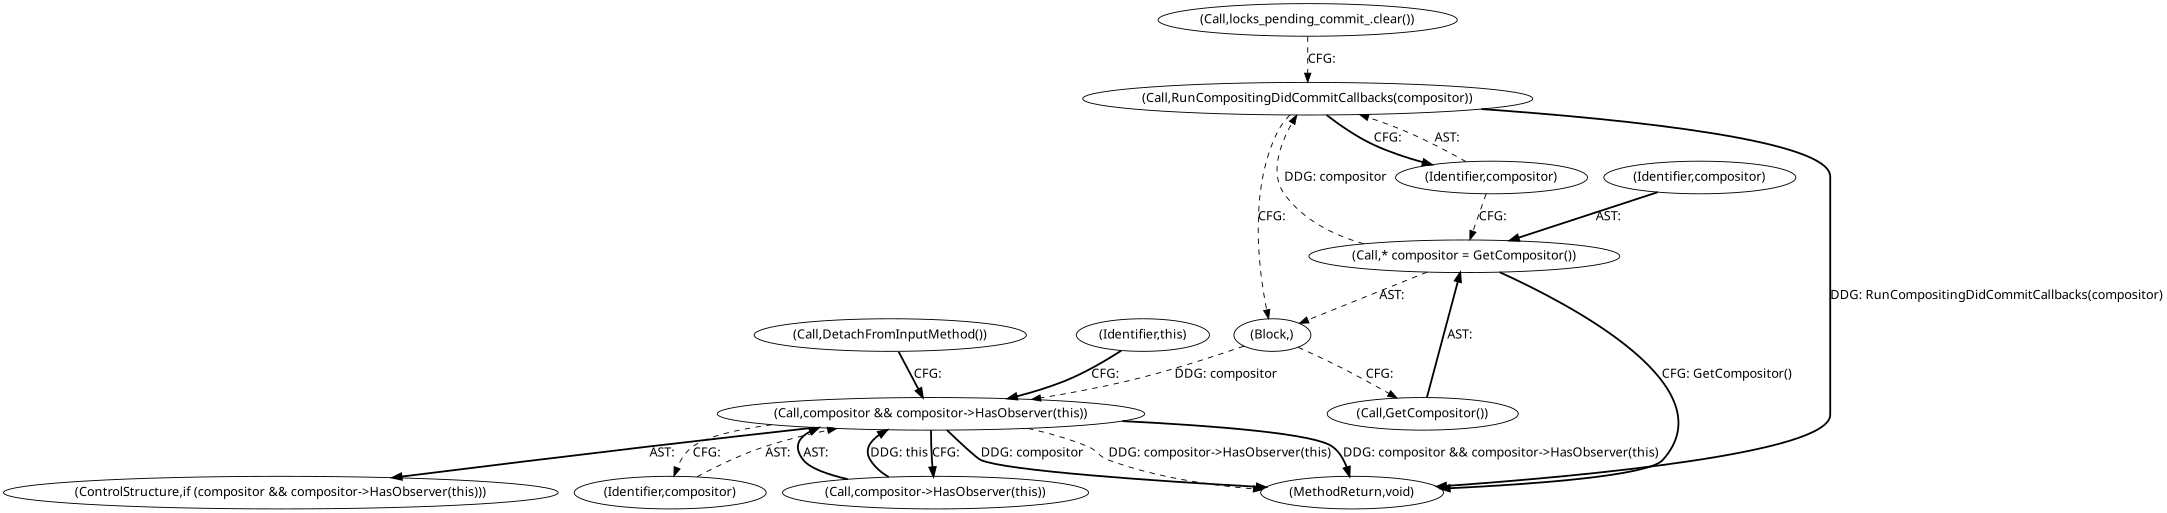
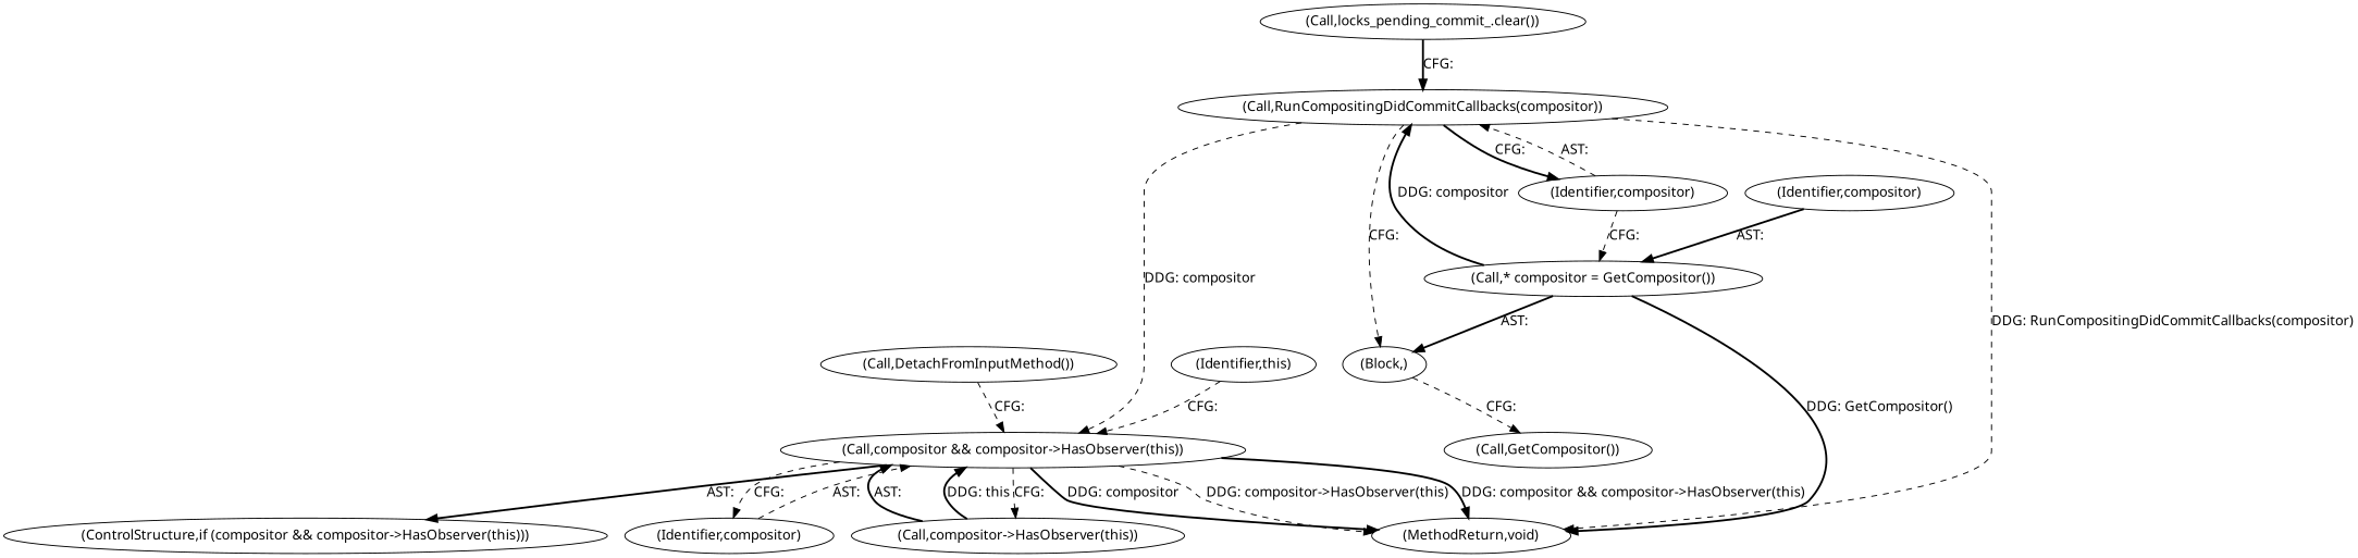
  digraph {
    fontname="Noto Sans"
    node [fontname="Noto Sans"]
    edge [fontname="Noto Sans" style=dashed]
    n1 [label="(Call,RunCompositingDidCommitCallbacks(compositor))"]
    n2 [label="(Call,compositor && compositor->HasObserver(this))"]
    n3 [label="(Identifier,compositor)"]
    n4 [label="(MethodReturn,void)"]
    n5 [label="(Block,)"]
    n6 [label="(ControlStructure,if (compositor && compositor->HasObserver(this)))"]
    n7 [label="(Identifier,compositor)"]
    n8 [label="(Call,compositor->HasObserver(this))"]
    n9 [label="(Call,* compositor = GetCompositor())"]
    n10 [label="(Call,GetCompositor())"]
    n11 [label="(Identifier,compositor)"]
    n12 [label="(Identifier,this)"]
    n13 [label="(Call,DetachFromInputMethod())"]
    n14 [label="(Call,locks_pending_commit_.clear())"]
-   n5 -> n2 [label="DDG: compositor"]
+   n1 -> n2 [label="DDG: compositor"]
    n1 -> n3 [label="CFG: " style=bold]
-   n1 -> n4 [label="DDG: RunCompositingDidCommitCallbacks(compositor)" style=bold]
+   n1 -> n4 [label="DDG: RunCompositingDidCommitCallbacks(compositor)"]
    n1 -> n5 [label="CFG: "]
    n2 -> n4 [label="DDG: compositor->HasObserver(this)"]
    n2 -> n4 [label="DDG: compositor && compositor->HasObserver(this)" style=bold]
    n2 -> n4 [label="DDG: compositor" style=bold]
    n2 -> n6 [label="AST: " style=bold]
    n2 -> n7 [label="CFG: "]
-   n2 -> n8 [label="CFG: " style=bold]
+   n2 -> n8 [label="CFG: "]
    n3 -> n1 [label="AST: "]
    n3 -> n9 [label="CFG: "]
    n5 -> n10 [label="CFG: "]
    n7 -> n2 [label="AST: "]
    n8 -> n2 [label="AST: " style=bold]
    n8 -> n2 [label="DDG: this" style=bold]
-   n9 -> n1 [label="DDG: compositor"]
-   n9 -> n4 [label="CFG: GetCompositor()" style=bold]
-   n9 -> n5 [label="AST: "]
-   n10 -> n9 [label="AST: " style=bold]
+   n9 -> n1 [label="DDG: compositor" style=bold]
+   n9 -> n4 [label="DDG: GetCompositor()" style=bold]
+   n9 -> n5 [label="AST: " style=bold]
    n11 -> n9 [label="AST: " style=bold]
-   n12 -> n2 [label="CFG: " style=bold]
-   n13 -> n2 [label="CFG: " style=bold]
-   n14 -> n1 [label="CFG: "]
+   n12 -> n2 [label="CFG: "]
+   n13 -> n2 [label="CFG: "]
+   n14 -> n1 [label="CFG: " style=bold]
  }
